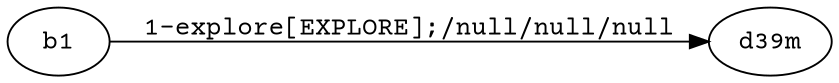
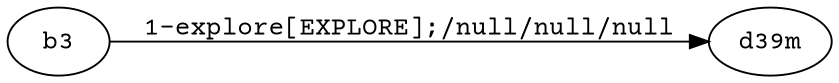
  digraph {
    rankdir=LR
    fontname="Courier Prime"
    node [fontname="Courier Prime"]
-   b3 [label=b1]
+   b3
    d39m
    b3 -> d39m [label="1-explore[EXPLORE];/null/null/null" fontname="Courier Prime"]
  }
